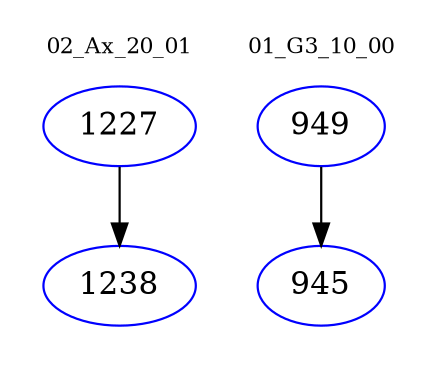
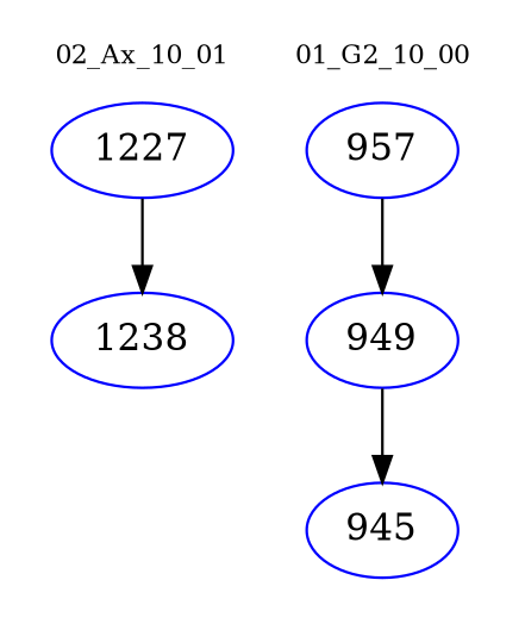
  digraph {
    node [color=blue]
    edge [color=black]
    n1 [label=1227]
    n2 [label=1238]
+   n3 [label=957]
    n4 [label=949]
    n5 [label=945]
    subgraph cluster_1 {
      color=white
      fontsize=10
-     label="02_Ax_20_01"
+     label="02_Ax_10_01"
      n1
      n2
    }
    subgraph cluster_2 {
      color=white
      fontsize=10
-     label="01_G3_10_00"
+     label="01_G2_10_00"
+     n3
      n4
      n5
    }
    n1 -> n2
+   n3 -> n4
    n4 -> n5
  }
